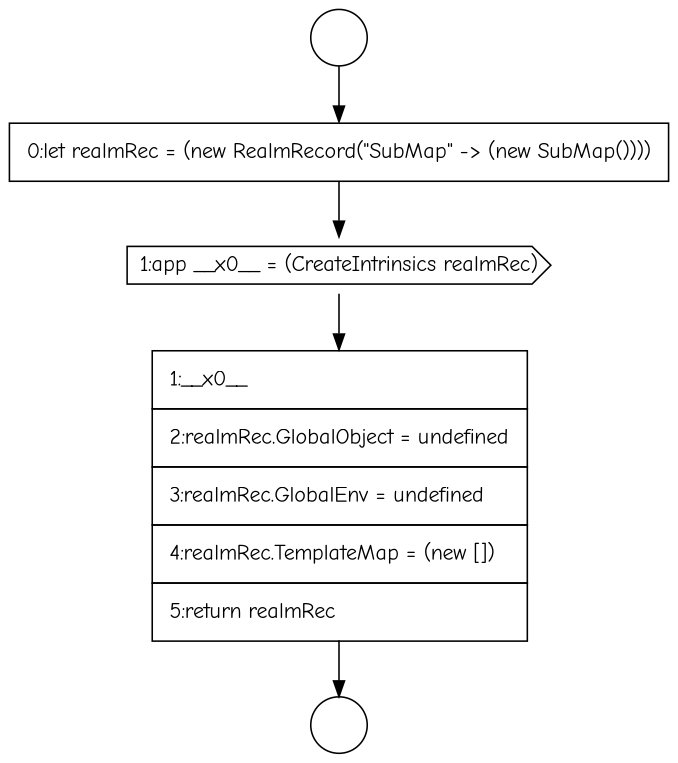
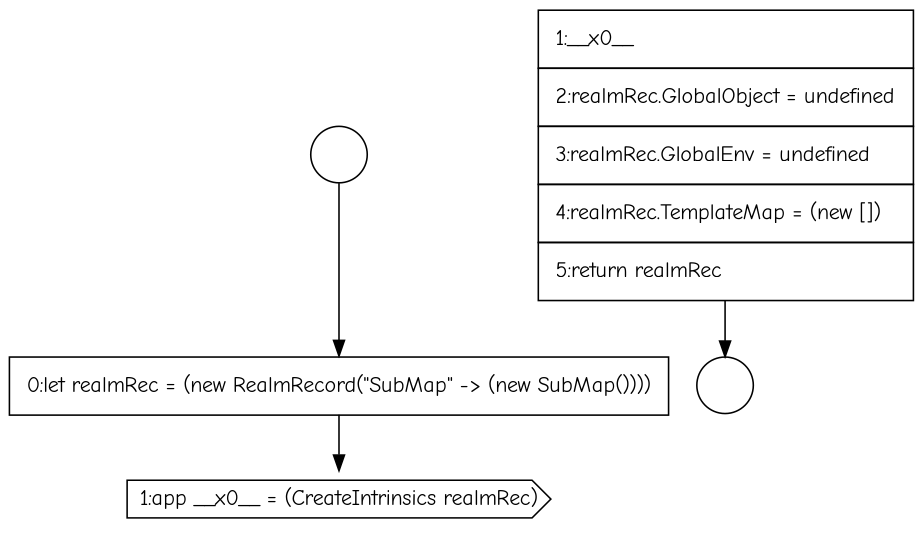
  digraph {
    fontname="Comic Neue"
    node [color=black fillcolor=white shape=none style=filled fontname="Comic Neue"]
    edge [color=black fontname="Comic Neue"]
    n1 [label=<<font color="black">1:app __x0__ = (CreateIntrinsics realmRec)</font>> shape=cds]
    n2 [label=<<font color="black">     <table border="0" cellborder="1" cellspacing="0" cellpadding="10">       <tr><td align="left">1:__x0__</td></tr>       <tr><td align="left">2:realmRec.GlobalObject = undefined</td></tr>       <tr><td align="left">3:realmRec.GlobalEnv = undefined</td></tr>       <tr><td align="left">4:realmRec.TemplateMap = (new [])</td></tr>       <tr><td align="left">5:return realmRec</td></tr>     </table>   </font>> margin=0]
    n3 [label=" " shape=circle]
    n4 [label=<<font color="black">     <table border="0" cellborder="1" cellspacing="0" cellpadding="10">       <tr><td align="left">0:let realmRec = (new RealmRecord(&quot;SubMap&quot; -&gt; (new SubMap())))</td></tr>     </table>   </font>> margin=0]
    n5 [label=" " shape=circle]
-   n1 -> n2
    n2 -> n5
    n3 -> n4
    n4 -> n1
  }
